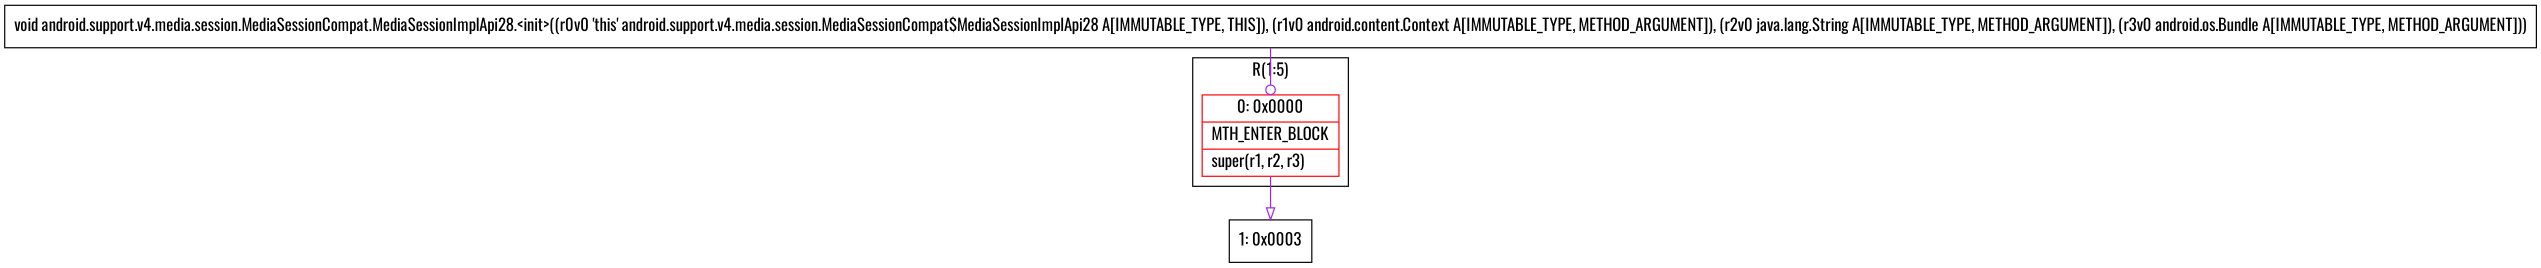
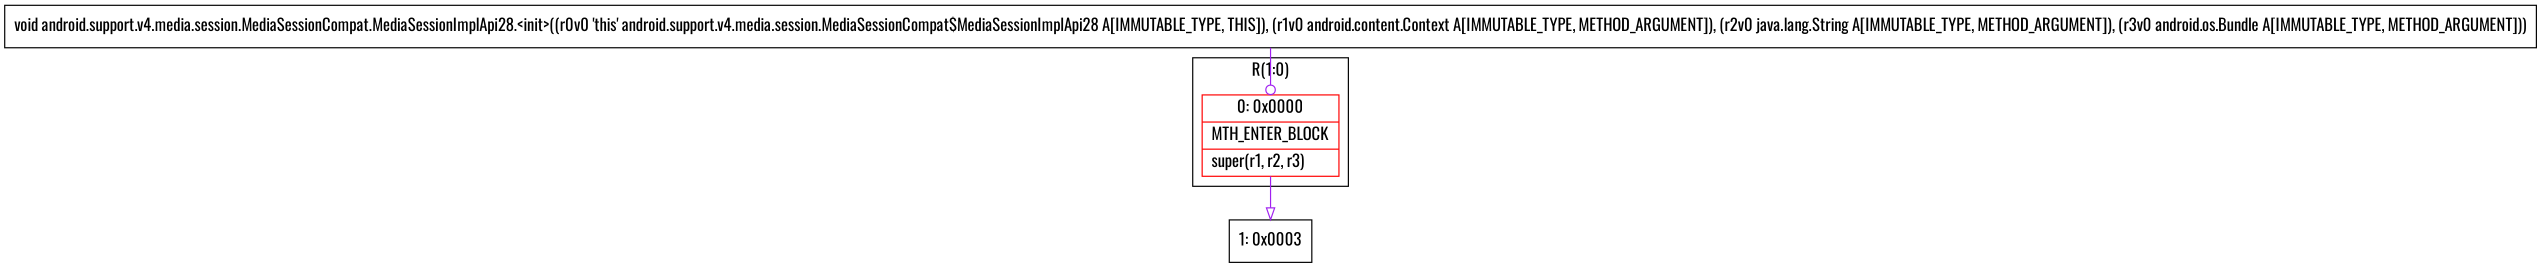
  digraph {
    fontname=Oswald
    node [color=black shape=record fontname=Oswald]
    edge [color=purple fontname=Oswald]
    n1 [color=red label="{0\:\ 0x0000|MTH_ENTER_BLOCK\l|super(r1, r2, r3)\l}"]
    n2 [label="{1\:\ 0x0003}"]
    n3 [label="{void android.support.v4.media.session.MediaSessionCompat.MediaSessionImplApi28.\<init\>((r0v0 'this' android.support.v4.media.session.MediaSessionCompat$MediaSessionImplApi28 A[IMMUTABLE_TYPE, THIS]), (r1v0 android.content.Context A[IMMUTABLE_TYPE, METHOD_ARGUMENT]), (r2v0 java.lang.String A[IMMUTABLE_TYPE, METHOD_ARGUMENT]), (r3v0 android.os.Bundle A[IMMUTABLE_TYPE, METHOD_ARGUMENT])) }"]
    subgraph cluster_1 {
-     label="R(1:5)"
+     label="R(1:0)"
      n1
    }
    n1 -> n2 [arrowhead=onormal]
    n3 -> n1 [arrowhead=odot]
  }
